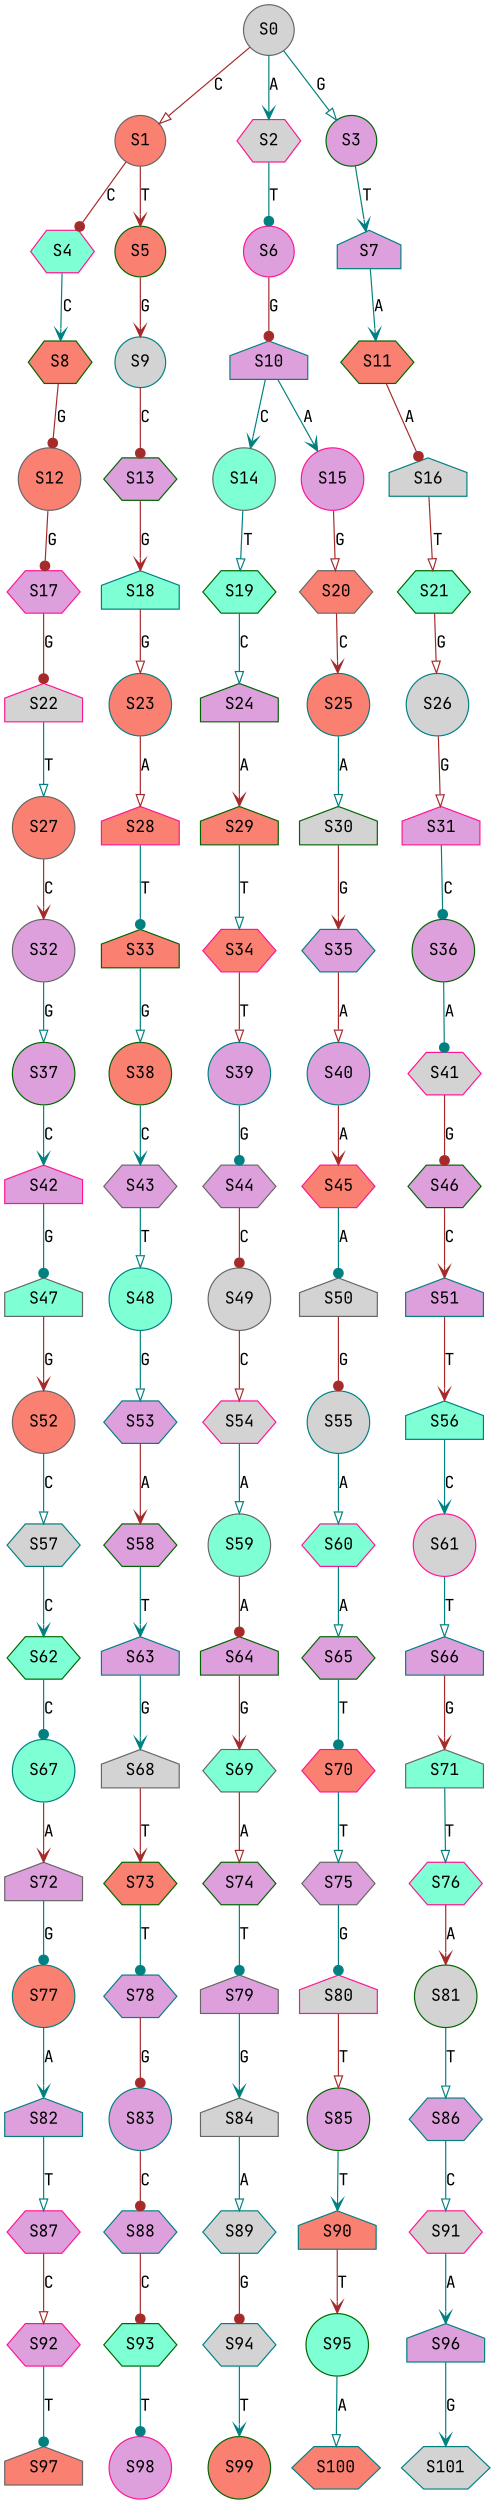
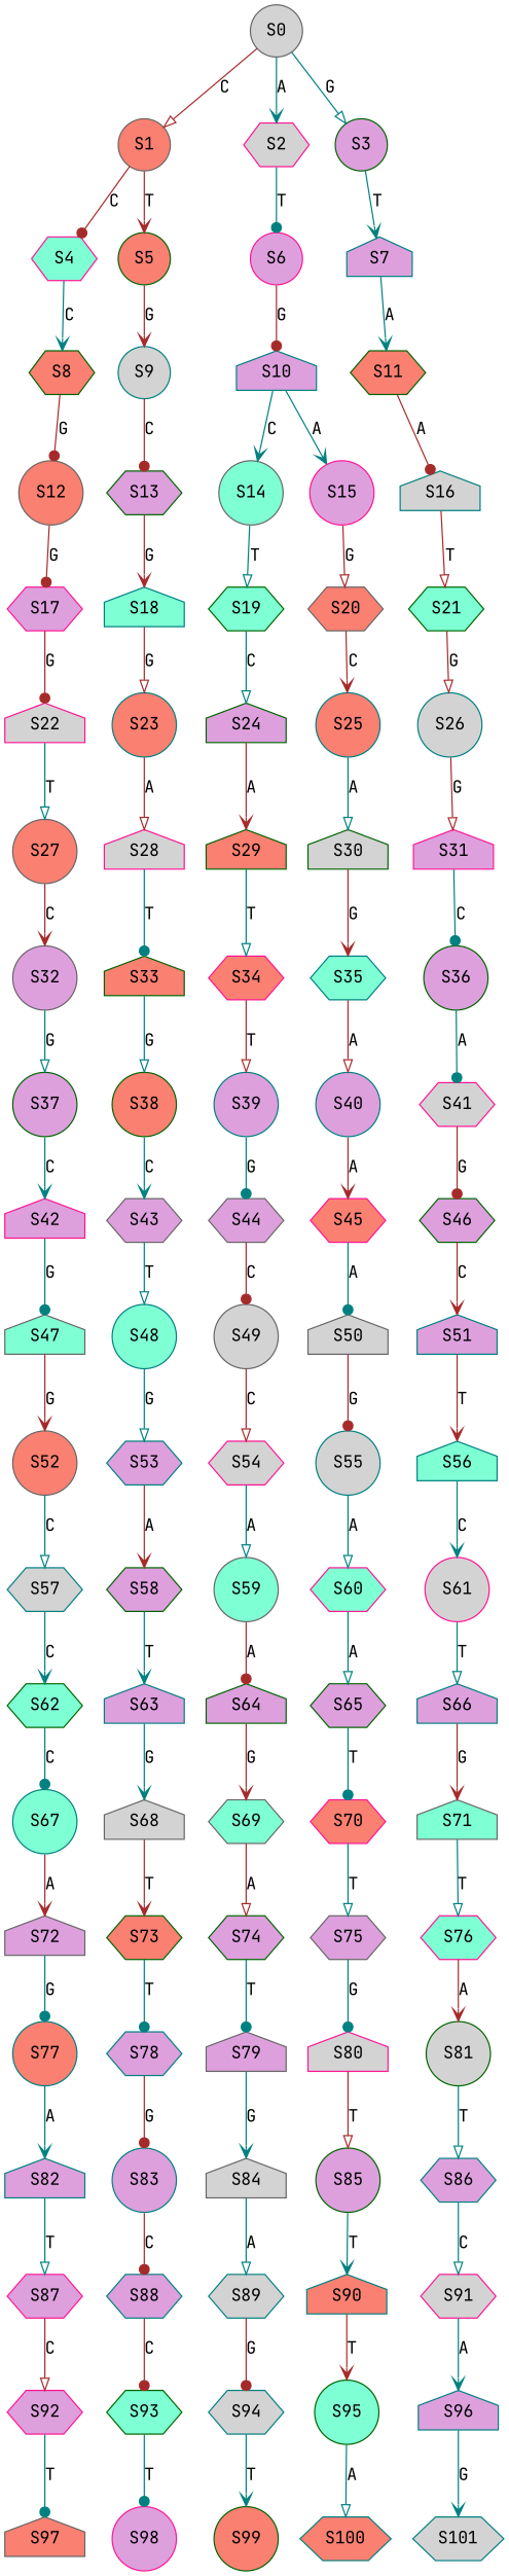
  strict digraph {
    fontname="JetBrains Mono"
    node [color=teal fillcolor=plum fontname="JetBrains Mono" shape=hexagon style=filled]
    edge [arrowhead=vee color=teal fontname="JetBrains Mono"]
    S0 [color=gray40 fillcolor=lightgrey shape=circle]
    S1 [color=gray40 fillcolor=salmon shape=circle]
    S2 [color=deeppink fillcolor=lightgrey]
    S3 [color=darkgreen shape=circle]
    S4 [color=deeppink fillcolor=aquamarine]
    S5 [color=darkgreen fillcolor=salmon shape=circle]
    S6 [color=deeppink shape=circle]
    S7 [shape=house]
    S8 [color=darkgreen fillcolor=salmon]
    S9 [fillcolor=lightgrey shape=circle]
    S10 [shape=house]
    S11 [color=darkgreen fillcolor=salmon]
    S12 [color=gray40 fillcolor=salmon shape=circle]
    S13 [color=darkgreen]
    S14 [color=gray40 fillcolor=aquamarine shape=circle]
    S15 [color=deeppink shape=circle]
    S16 [fillcolor=lightgrey shape=house]
    S17 [color=deeppink]
    S18 [fillcolor=aquamarine shape=house]
    S19 [color=darkgreen fillcolor=aquamarine]
    S20 [color=gray40 fillcolor=salmon]
    S21 [color=darkgreen fillcolor=aquamarine]
    S22 [color=deeppink fillcolor=lightgrey shape=house]
    S23 [fillcolor=salmon shape=circle]
    S24 [color=darkgreen shape=house]
    S25 [fillcolor=salmon shape=circle]
    S26 [fillcolor=lightgrey shape=circle]
    S27 [color=gray40 fillcolor=salmon shape=circle]
-   S28 [color=deeppink fillcolor=salmon shape=house]
+   S28 [color=deeppink fillcolor=lightgrey shape=house]
    S29 [color=darkgreen fillcolor=salmon shape=house]
    S30 [color=darkgreen fillcolor=lightgrey shape=house]
    S31 [color=deeppink shape=house]
    S32 [color=gray40 shape=circle]
    S33 [color=darkgreen fillcolor=salmon shape=house]
    S34 [color=deeppink fillcolor=salmon]
-   S35
+   S35 [fillcolor=aquamarine]
    S36 [color=darkgreen shape=circle]
    S37 [color=darkgreen shape=circle]
    S38 [color=darkgreen fillcolor=salmon shape=circle]
    S39 [shape=circle]
    S40 [shape=circle]
    S41 [color=deeppink fillcolor=lightgrey]
    S42 [color=deeppink shape=house]
    S43 [color=gray40]
    S44 [color=gray40]
    S45 [color=deeppink fillcolor=salmon]
    S46 [color=darkgreen]
    S47 [color=gray40 fillcolor=aquamarine shape=house]
    S48 [fillcolor=aquamarine shape=circle]
    S49 [color=gray40 fillcolor=lightgrey shape=circle]
    S50 [color=gray40 fillcolor=lightgrey shape=house]
    S51 [shape=house]
    S52 [color=gray40 fillcolor=salmon shape=circle]
    S53
    S54 [color=deeppink fillcolor=lightgrey]
    S55 [fillcolor=lightgrey shape=circle]
    S56 [fillcolor=aquamarine shape=house]
    S57 [fillcolor=lightgrey]
    S58 [color=darkgreen]
    S59 [color=gray40 fillcolor=aquamarine shape=circle]
    S60 [color=deeppink fillcolor=aquamarine]
    S61 [color=deeppink fillcolor=lightgrey shape=circle]
    S62 [color=darkgreen fillcolor=aquamarine]
    S63 [shape=house]
    S64 [color=darkgreen shape=house]
    S65 [color=darkgreen]
    S66 [shape=house]
    S67 [fillcolor=aquamarine shape=circle]
    S68 [color=gray40 fillcolor=lightgrey shape=house]
    S69 [color=gray40 fillcolor=aquamarine]
    S70 [color=deeppink fillcolor=salmon]
    S71 [color=gray40 fillcolor=aquamarine shape=house]
    S72 [color=gray40 shape=house]
    S73 [color=darkgreen fillcolor=salmon]
    S74 [color=darkgreen]
    S75 [color=gray40]
    S76 [color=deeppink fillcolor=aquamarine]
    S77 [fillcolor=salmon shape=circle]
    S78
    S79 [color=gray40 shape=house]
    S80 [color=deeppink fillcolor=lightgrey shape=house]
    S81 [color=darkgreen fillcolor=lightgrey shape=circle]
    S82 [shape=house]
    S83 [shape=circle]
    S84 [color=gray40 fillcolor=lightgrey shape=house]
    S85 [color=darkgreen shape=circle]
    S86
    S87 [color=deeppink]
    S88
    S89 [fillcolor=lightgrey]
    S90 [fillcolor=salmon shape=house]
    S91 [color=deeppink fillcolor=lightgrey]
    S92 [color=deeppink]
    S93 [color=darkgreen fillcolor=aquamarine]
    S94 [fillcolor=lightgrey]
    S95 [color=darkgreen fillcolor=aquamarine shape=circle]
    S96 [shape=house]
    S97 [color=gray40 fillcolor=salmon shape=house]
    S98 [color=deeppink shape=circle]
    S99 [color=darkgreen fillcolor=salmon shape=circle]
    S100 [fillcolor=salmon]
    S101 [fillcolor=lightgrey]
    S0 -> S1 [arrowhead=onormal color=brown label=C]
    S0 -> S2 [label=A]
    S0 -> S3 [arrowhead=onormal label=G]
    S1 -> S4 [arrowhead=dot color=brown label=C]
    S1 -> S5 [color=brown label=T]
    S2 -> S6 [arrowhead=dot label=T]
    S3 -> S7 [label=T]
    S4 -> S8 [label=C]
    S5 -> S9 [color=brown label=G]
    S6 -> S10 [arrowhead=dot color=brown label=G]
    S7 -> S11 [label=A]
    S8 -> S12 [arrowhead=dot color=brown label=G]
    S9 -> S13 [arrowhead=dot color=brown label=C]
    S10 -> S14 [label=C]
    S10 -> S15 [label=A]
    S11 -> S16 [arrowhead=dot color=brown label=A]
    S12 -> S17 [arrowhead=dot color=brown label=G]
    S13 -> S18 [color=brown label=G]
    S14 -> S19 [arrowhead=onormal label=T]
    S15 -> S20 [arrowhead=onormal color=brown label=G]
    S16 -> S21 [arrowhead=onormal color=brown label=T]
    S17 -> S22 [arrowhead=dot color=brown label=G]
    S18 -> S23 [arrowhead=onormal color=brown label=G]
    S19 -> S24 [arrowhead=onormal label=C]
    S20 -> S25 [color=brown label=C]
    S21 -> S26 [arrowhead=onormal color=brown label=G]
    S22 -> S27 [arrowhead=onormal label=T]
    S23 -> S28 [arrowhead=onormal color=brown label=A]
    S24 -> S29 [color=brown label=A]
    S25 -> S30 [arrowhead=onormal label=A]
    S26 -> S31 [arrowhead=onormal color=brown label=G]
    S27 -> S32 [color=brown label=C]
    S28 -> S33 [arrowhead=dot label=T]
    S29 -> S34 [arrowhead=onormal label=T]
    S30 -> S35 [color=brown label=G]
    S31 -> S36 [arrowhead=dot label=C]
    S32 -> S37 [arrowhead=onormal label=G]
    S33 -> S38 [arrowhead=onormal label=G]
    S34 -> S39 [arrowhead=onormal color=brown label=T]
    S35 -> S40 [arrowhead=onormal color=brown label=A]
    S36 -> S41 [arrowhead=dot label=A]
    S37 -> S42 [label=C]
    S38 -> S43 [label=C]
    S39 -> S44 [arrowhead=dot label=G]
    S40 -> S45 [color=brown label=A]
    S41 -> S46 [arrowhead=dot color=brown label=G]
    S42 -> S47 [arrowhead=dot label=G]
    S43 -> S48 [arrowhead=onormal label=T]
    S44 -> S49 [arrowhead=dot color=brown label=C]
    S45 -> S50 [arrowhead=dot label=A]
    S46 -> S51 [color=brown label=C]
    S47 -> S52 [color=brown label=G]
    S48 -> S53 [arrowhead=onormal label=G]
    S49 -> S54 [arrowhead=onormal color=brown label=C]
    S50 -> S55 [arrowhead=dot color=brown label=G]
    S51 -> S56 [color=brown label=T]
    S52 -> S57 [arrowhead=onormal label=C]
    S53 -> S58 [color=brown label=A]
    S54 -> S59 [arrowhead=onormal label=A]
    S55 -> S60 [arrowhead=onormal label=A]
    S56 -> S61 [label=C]
    S57 -> S62 [label=C]
    S58 -> S63 [label=T]
    S59 -> S64 [arrowhead=dot color=brown label=A]
    S60 -> S65 [arrowhead=onormal label=A]
    S61 -> S66 [arrowhead=onormal label=T]
    S62 -> S67 [arrowhead=dot label=C]
    S63 -> S68 [label=G]
    S64 -> S69 [color=brown label=G]
    S65 -> S70 [arrowhead=dot label=T]
    S66 -> S71 [color=brown label=G]
    S67 -> S72 [color=brown label=A]
    S68 -> S73 [color=brown label=T]
    S69 -> S74 [arrowhead=onormal color=brown label=A]
    S70 -> S75 [arrowhead=onormal label=T]
    S71 -> S76 [arrowhead=onormal label=T]
    S72 -> S77 [arrowhead=dot label=G]
    S73 -> S78 [arrowhead=dot label=T]
    S74 -> S79 [arrowhead=dot label=T]
    S75 -> S80 [arrowhead=dot label=G]
    S76 -> S81 [color=brown label=A]
    S77 -> S82 [label=A]
    S78 -> S83 [arrowhead=dot color=brown label=G]
    S79 -> S84 [label=G]
    S80 -> S85 [arrowhead=onormal color=brown label=T]
    S81 -> S86 [arrowhead=onormal label=T]
    S82 -> S87 [arrowhead=onormal label=T]
    S83 -> S88 [arrowhead=dot color=brown label=C]
    S84 -> S89 [arrowhead=onormal label=A]
    S85 -> S90 [label=T]
    S86 -> S91 [arrowhead=onormal label=C]
    S87 -> S92 [arrowhead=onormal color=brown label=C]
    S88 -> S93 [arrowhead=dot color=brown label=C]
    S89 -> S94 [arrowhead=dot color=brown label=G]
    S90 -> S95 [color=brown label=T]
    S91 -> S96 [label=A]
    S92 -> S97 [arrowhead=dot label=T]
    S93 -> S98 [arrowhead=dot label=T]
    S94 -> S99 [label=T]
    S95 -> S100 [arrowhead=onormal label=A]
    S96 -> S101 [label=G]
  }
